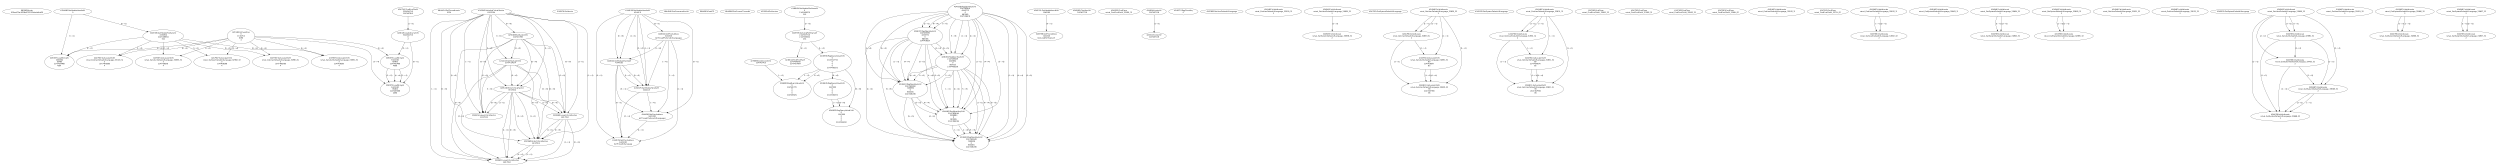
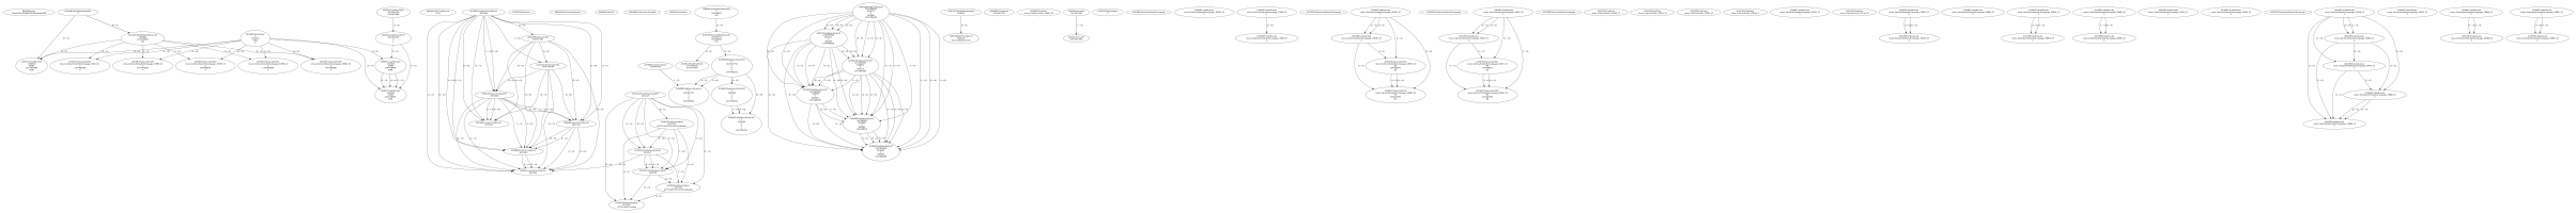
  digraph {
    fontname=Nunito
    node [fontname=Nunito]
    edge [fontname=Nunito]
    n1 [label="6850628.main\n000acd72ac2628c8733533dca4afbb30"]
    n2 [label="4254480.GetModuleHandleW\n0"]
    n3 [label="4243306.GetModuleFileNameW\n4194304\n2147408904\n522"]
    n4 [label="4250073.LoadStringW\n4194304\n65485\n2147409468\n4096"]
    n5 [label="4247567.GetLocaleInfoW\nretval_GetUserDefaultUILanguage_32981_32\n3\n2147408268\n4"]
    n6 [label="4247567.GetLocaleInfoW\nretval_GetUserDefaultUILanguage_32982_32\n3\n2147408268\n4"]
    n7 [label="4247567.GetLocaleInfoW\nretval_GetUserDefaultUILanguage_32983_32\n3\n2147408268\n4"]
    n8 [label="4247567.GetLocaleInfoW\nretval_GetUserDefaultUILanguage_32984_32\n3\n2147408268\n4"]
    n9 [label="4247567.GetLocaleInfoW\nretval_GetUserDefaultUILanguage_33443_32\n3\n2147408268\n4"]
    n10 [label="6844434.SetThreadLocale\n1024"]
    n11 [label="4243965.InitializeCriticalSection\n6917004"]
    n12 [label="4250188.GetSystemInfo\n2147417660"]
    n13 [label="4214413.GetStartupInfoW\n2147417624"]
    n14 [label="4245418.EnterCriticalSection\n6917004"]
    n15 [label="4245469.LeaveCriticalSection\n6917004"]
    n16 [label="4245580.EnterCriticalSection\n6917004"]
    n17 [label="4245621.LeaveCriticalSection\n6917004"]
    n18 [label="4245454.LeaveCriticalSection\n6917004"]
    n19 [label="4243979.GetVersion\n"]
    n20 [label="4244018.GetModuleHandleW\n4244120"]
    n21 [label="4244024.GetProcAddress\n9441320\nGetThreadPreferredUILanguages"]
    n22 [label="4244044.GetModuleHandleW\n4244120"]
    n23 [label="4244050.GetProcAddress\n9441320\nSetThreadPreferredUILanguages"]
    n24 [label="4244070.GetModuleHandleW\n4244120"]
    n25 [label="4244076.GetProcAddress\n9441320\nGetThreadUILanguage"]
    n26 [label="6844540.GetCommandLineW\n"]
    n27 [label="6844560.GetACP\n"]
    n28 [label="6844580.GetCurrentThreadId\n"]
    n29 [label="4250204.GetVersion\n"]
    n30 [label="4276690.GetVersionExW\n2147417420"]
    n31 [label="4246599.RegQueryValueExW\n0\n2147407710\n0\n0\n0\n2147408232"]
    n32 [label="4248064.GetModuleFileNameW\n0\n2147408370\n261"]
    n33 [label="4245785.GetLongPathNameW\n2147407710\n2147406542\n261"]
    n34 [label="4246014.FindFirstFileW\n2147406542\n2147407064"]
    n35 [label="4246556.RegQueryValueExW\n0\n2147407710\n0\n0\n0\n2147408232"]
    n36 [label="4215383.VirtualAlloc\n0\n1310704\n4096\n4"]
    n37 [label="4250073.LoadStringW\n9441340\n65485\n2147409468\n4096"]
    n38 [label="4250073.LoadStringW\n9441340\n65484\n2147409468\n4096"]
    n39 [label="4246338.RegOpenKeyExW\n2147483649\n4246772\n0\n983065\n2147408236"]
    n40 [label="4246372.RegOpenKeyExW\n2147483350\n4246772\n0\n983065\n2147408236"]
    n41 [label="4246402.RegOpenKeyExW\n2147483649\n4246832\n0\n983015\n2147408236"]
    n42 [label="4246432.RegOpenKeyExW\n2147483650\n4246832\n0\n983065\n2147408236"]
    n43 [label="4246462.RegOpenKeyExW\n2147483649\n4246884\n0\n983065\n2147408236"]
    n44 [label="4246492.RegOpenKeyExW\n2147483649\n4246936\n0\n983065\n2147408236"]
    n45 [label="4245741.GetModuleHandleW\n4246160"]
    n46 [label="4245758.GetProcAddress\n9441320\nGetLongPathNameW"]
    n47 [label="4246635.RegQueryValueExW\n0\n4247000\n0\n0\n0\n2147408232"]
    n48 [label="4246676.RegQueryValueExW\n0\n4247000\n0\n0\n0\n2147408232"]
    n49 [label="4245683.CharNextW\n2147407716"]
    n50 [label="4246032.FindClose\nretval_FindFirstFileW_32891_32"]
    n51 [label="4246044.lstrlenW\n2147407108"]
    n52 [label="4246113.lstrlenW\n2147407108"]
    n53 [label="4246722.RegCloseKey\n0"]
    n54 [label="4247883.GetUserDefaultUILanguage\n"]
    n55 [label="4245487.IsValidLocale\nretval_GetUserDefaultUILanguage_33550_32\n2"]
    n56 [label="4245487.IsValidLocale\nretval_GetUserDefaultUILanguage_33609_32\n2"]
    n57 [label="4245487.IsValidLocale\nretval_GetSystemDefaultUILanguage_33838_32\n2"]
    n58 [label="4247923.GetSystemDefaultUILanguage\n"]
    n59 [label="4245487.IsValidLocale\nretval_GetUserDefaultUILanguage_32830_32\n2"]
    n60 [label="4244766.IsValidLocale\nretval_GetUserDefaultUILanguage_32830_32\n2"]
    n61 [label="4244794.GetLocaleInfoW\nretval_GetUserDefaultUILanguage_32830_32\n89\n2147408070\n85"]
    n62 [label="4244811.GetLocaleInfoW\nretval_GetUserDefaultUILanguage_32830_32\n90\n2147407900\n85"]
    n63 [label="4245525.GetSystemDefaultUILanguage\n"]
    n64 [label="4245487.IsValidLocale\nretval_GetUserDefaultUILanguage_32831_32\n2"]
    n65 [label="4244766.IsValidLocale\nretval_GetUserDefaultUILanguage_32831_32\n2"]
    n66 [label="4244794.GetLocaleInfoW\nretval_GetUserDefaultUILanguage_32831_32\n89\n2147408070\n85"]
    n67 [label="4244811.GetLocaleInfoW\nretval_GetUserDefaultUILanguage_32831_32\n90\n2147407900\n85"]
+   n68 [label="4247558.GetUserDefaultUILanguage\n"]
    n69 [label="4247247.FindFirstFileW\n3224341740\n2147407640"]
    n70 [label="4248145.LoadLibraryExW\n3224341740\n0\n2"]
    n71 [label="4247263.FindClose\nretval_FindFirstFileW_32991_32"]
    n72 [label="4247263.FindClose\nretval_FindFirstFileW_32992_32"]
    n73 [label="4247263.FindClose\nretval_FindFirstFileW_32993_32"]
    n74 [label="4247263.FindClose\nretval_FindFirstFileW_32994_32"]
    n75 [label="4245487.IsValidLocale\nretval_GetUserDefaultUILanguage_32976_32\n2"]
    n76 [label="4247263.FindClose\nretval_FindFirstFileW_33714_32"]
    n77 [label="4245487.IsValidLocale\nretval_GetUserDefaultUILanguage_32832_32\n2"]
    n78 [label="4244766.IsValidLocale\nretval_GetUserDefaultUILanguage_32832_32\n2"]
    n79 [label="4245487.IsValidLocale\nretval_GetSystemDefaultUILanguage_32863_32\n2"]
    n80 [label="4245487.IsValidLocale\nretval_GetSystemDefaultUILanguage_32864_32\n2"]
    n81 [label="4244766.IsValidLocale\nretval_GetSystemDefaultUILanguage_32864_32\n2"]
    n82 [label="4245487.IsValidLocale\nretval_GetSystemDefaultUILanguage_32865_32\n2"]
    n83 [label="4244766.IsValidLocale\nretval_GetSystemDefaultUILanguage_32865_32\n2"]
    n84 [label="4245487.IsValidLocale\nretval_GetUserDefaultUILanguage_33031_32\n2"]
    n85 [label="4245487.IsValidLocale\nretval_GetUserDefaultUILanguage_33032_32\n2"]
    n86 [label="4245552.GetSystemDefaultUILanguage\n"]
    n87 [label="4245487.IsValidLocale\nretval_GetUserDefaultUILanguage_32980_32\n2"]
    n88 [label="4244766.IsValidLocale\nretval_GetUserDefaultUILanguage_32980_32\n2"]
    n89 [label="4244766.IsValidLocale\nretval_GetSystemDefaultUILanguage_33463_32\n2"]
    n90 [label="4245487.IsValidLocale\nretval_GetSystemDefaultUILanguage_33668_32\n2"]
    n91 [label="4244766.IsValidLocale\nretval_GetSystemDefaultUILanguage_33668_32\n2"]
    n92 [label="4245487.IsValidLocale\nretval_GetUserDefaultUILanguage_33051_32\n2"]
    n93 [label="4245487.IsValidLocale\nretval_GetSystemDefaultUILanguage_32866_32\n2"]
    n94 [label="4244766.IsValidLocale\nretval_GetSystemDefaultUILanguage_32866_32\n2"]
    n95 [label="4245487.IsValidLocale\nretval_GetSystemDefaultUILanguage_32867_32\n2"]
    n96 [label="4244766.IsValidLocale\nretval_GetSystemDefaultUILanguage_32867_32\n2"]
    n2 -> n3 [label="(0-->1)"]
    n2 -> n4 [label="(0-->1)"]
    n3 -> n4 [label="(1-->1)"]
    n3 -> n5 [label="(0-->2)"]
    n3 -> n6 [label="(0-->2)"]
    n3 -> n7 [label="(0-->2)"]
    n3 -> n8 [label="(0-->2)"]
    n3 -> n9 [label="(0-->2)"]
    n11 -> n12 [label="(0-->0)"]
    n11 -> n13 [label="(0-->0)"]
    n11 -> n14 [label="(1-->1)"]
    n11 -> n14 [label="(0-->0)"]
    n11 -> n15 [label="(1-->1)"]
    n11 -> n15 [label="(0-->0)"]
    n11 -> n16 [label="(1-->1)"]
    n11 -> n16 [label="(0-->0)"]
    n11 -> n17 [label="(1-->1)"]
    n11 -> n17 [label="(0-->0)"]
    n11 -> n18 [label="(1-->1)"]
    n11 -> n18 [label="(0-->0)"]
    n12 -> n13 [label="(0-->0)"]
    n12 -> n14 [label="(0-->0)"]
    n12 -> n15 [label="(0-->0)"]
    n12 -> n16 [label="(0-->0)"]
    n12 -> n17 [label="(0-->0)"]
    n12 -> n18 [label="(0-->0)"]
    n13 -> n14 [label="(0-->0)"]
    n13 -> n15 [label="(0-->0)"]
    n13 -> n16 [label="(0-->0)"]
    n13 -> n17 [label="(0-->0)"]
    n13 -> n18 [label="(0-->0)"]
    n14 -> n15 [label="(1-->1)"]
    n14 -> n15 [label="(0-->0)"]
    n14 -> n16 [label="(1-->1)"]
    n14 -> n16 [label="(0-->0)"]
    n14 -> n17 [label="(1-->1)"]
    n14 -> n17 [label="(0-->0)"]
    n14 -> n18 [label="(1-->1)"]
    n14 -> n18 [label="(0-->0)"]
    n15 -> n16 [label="(1-->1)"]
    n15 -> n16 [label="(0-->0)"]
    n15 -> n17 [label="(1-->1)"]
    n15 -> n17 [label="(0-->0)"]
    n16 -> n17 [label="(1-->1)"]
    n16 -> n17 [label="(0-->0)"]
    n20 -> n21 [label="(0-->1)"]
    n20 -> n22 [label="(1-->1)"]
    n20 -> n22 [label="(0-->0)"]
    n20 -> n23 [label="(0-->1)"]
    n20 -> n24 [label="(1-->1)"]
    n20 -> n24 [label="(0-->0)"]
    n20 -> n25 [label="(0-->1)"]
    n21 -> n22 [label="(1-->0)"]
    n21 -> n23 [label="(1-->1)"]
    n21 -> n24 [label="(1-->0)"]
    n21 -> n25 [label="(1-->1)"]
    n22 -> n23 [label="(0-->1)"]
    n22 -> n24 [label="(1-->1)"]
    n22 -> n24 [label="(0-->0)"]
-   n22 -> n25 [label="(0-->1)"]
+   n22 -> n17 [label="(0-->1)"]
    n23 -> n25 [label="(1-->1)"]
    n24 -> n23 [label="(1-->0)"]
    n24 -> n25 [label="(0-->1)"]
    n30 -> n31 [label="(1-->2)"]
    n32 -> n33 [label="(3-->3)"]
    n33 -> n34 [label="(2-->1)"]
    n33 -> n35 [label="(1-->2)"]
    n35 -> n31 [label="(2-->2)"]
    n35 -> n31 [label="(6-->6)"]
    n35 -> n47 [label="(6-->6)"]
    n35 -> n48 [label="(6-->6)"]
    n36 -> n4 [label="(3-->4)"]
    n36 -> n5 [label="(4-->4)"]
    n36 -> n6 [label="(4-->4)"]
    n36 -> n7 [label="(4-->4)"]
    n36 -> n8 [label="(4-->4)"]
    n36 -> n9 [label="(4-->4)"]
    n36 -> n37 [label="(3-->4)"]
    n36 -> n38 [label="(3-->4)"]
    n37 -> n38 [label="(1-->1)"]
    n37 -> n38 [label="(3-->3)"]
    n37 -> n38 [label="(4-->4)"]
    n39 -> n40 [label="(2-->2)"]
    n39 -> n40 [label="(4-->4)"]
    n39 -> n40 [label="(5-->5)"]
    n39 -> n41 [label="(1-->1)"]
    n39 -> n41 [label="(4-->4)"]
    n39 -> n41 [label="(5-->5)"]
    n39 -> n42 [label="(4-->4)"]
    n39 -> n42 [label="(5-->5)"]
    n39 -> n43 [label="(1-->1)"]
    n39 -> n43 [label="(4-->4)"]
    n39 -> n43 [label="(5-->5)"]
    n39 -> n44 [label="(1-->1)"]
    n39 -> n44 [label="(4-->4)"]
    n39 -> n44 [label="(5-->5)"]
    n40 -> n41 [label="(4-->4)"]
    n40 -> n41 [label="(5-->5)"]
    n40 -> n42 [label="(1-->1)"]
    n40 -> n42 [label="(4-->4)"]
    n40 -> n42 [label="(5-->5)"]
    n40 -> n43 [label="(4-->4)"]
    n40 -> n43 [label="(5-->5)"]
    n40 -> n44 [label="(4-->4)"]
    n40 -> n44 [label="(5-->5)"]
    n41 -> n42 [label="(2-->2)"]
    n41 -> n42 [label="(4-->4)"]
    n41 -> n42 [label="(5-->5)"]
    n41 -> n43 [label="(1-->1)"]
    n41 -> n43 [label="(4-->4)"]
    n41 -> n43 [label="(5-->5)"]
    n41 -> n44 [label="(1-->1)"]
    n41 -> n44 [label="(4-->4)"]
    n41 -> n44 [label="(5-->5)"]
    n42 -> n43 [label="(4-->4)"]
    n42 -> n43 [label="(5-->5)"]
    n42 -> n44 [label="(4-->4)"]
    n42 -> n44 [label="(5-->5)"]
    n43 -> n44 [label="(1-->1)"]
    n43 -> n44 [label="(4-->4)"]
    n43 -> n44 [label="(5-->5)"]
    n45 -> n46 [label="(0-->1)"]
    n47 -> n48 [label="(2-->2)"]
    n47 -> n48 [label="(6-->6)"]
    n51 -> n52 [label="(1-->1)"]
    n56 -> n57 [label="(2-->2)"]
    n59 -> n60 [label="(1-->1)"]
    n59 -> n60 [label="(2-->2)"]
    n59 -> n61 [label="(1-->1)"]
    n59 -> n62 [label="(1-->1)"]
    n60 -> n61 [label="(1-->1)"]
    n60 -> n62 [label="(1-->1)"]
    n61 -> n62 [label="(1-->1)"]
    n61 -> n62 [label="(4-->4)"]
    n64 -> n65 [label="(1-->1)"]
    n64 -> n65 [label="(2-->2)"]
    n64 -> n66 [label="(1-->1)"]
    n64 -> n67 [label="(1-->1)"]
    n65 -> n66 [label="(1-->1)"]
    n65 -> n67 [label="(1-->1)"]
    n66 -> n67 [label="(1-->1)"]
    n66 -> n67 [label="(4-->4)"]
    n69 -> n70 [label="(1-->1)"]
    n70 -> n37 [label="(0-->1)"]
    n70 -> n38 [label="(0-->1)"]
    n77 -> n78 [label="(1-->1)"]
    n77 -> n78 [label="(2-->2)"]
    n80 -> n81 [label="(1-->1)"]
    n80 -> n81 [label="(2-->2)"]
    n82 -> n83 [label="(1-->1)"]
    n82 -> n83 [label="(2-->2)"]
    n87 -> n88 [label="(1-->1)"]
    n87 -> n88 [label="(2-->2)"]
    n87 -> n89 [label="(2-->2)"]
    n87 -> n90 [label="(2-->2)"]
    n87 -> n91 [label="(2-->2)"]
    n88 -> n89 [label="(2-->2)"]
    n88 -> n90 [label="(2-->2)"]
    n88 -> n91 [label="(2-->2)"]
    n89 -> n90 [label="(2-->2)"]
    n89 -> n91 [label="(2-->2)"]
    n90 -> n91 [label="(1-->1)"]
    n90 -> n91 [label="(2-->2)"]
    n93 -> n94 [label="(1-->1)"]
    n93 -> n94 [label="(2-->2)"]
    n95 -> n96 [label="(1-->1)"]
    n95 -> n96 [label="(2-->2)"]
  }
